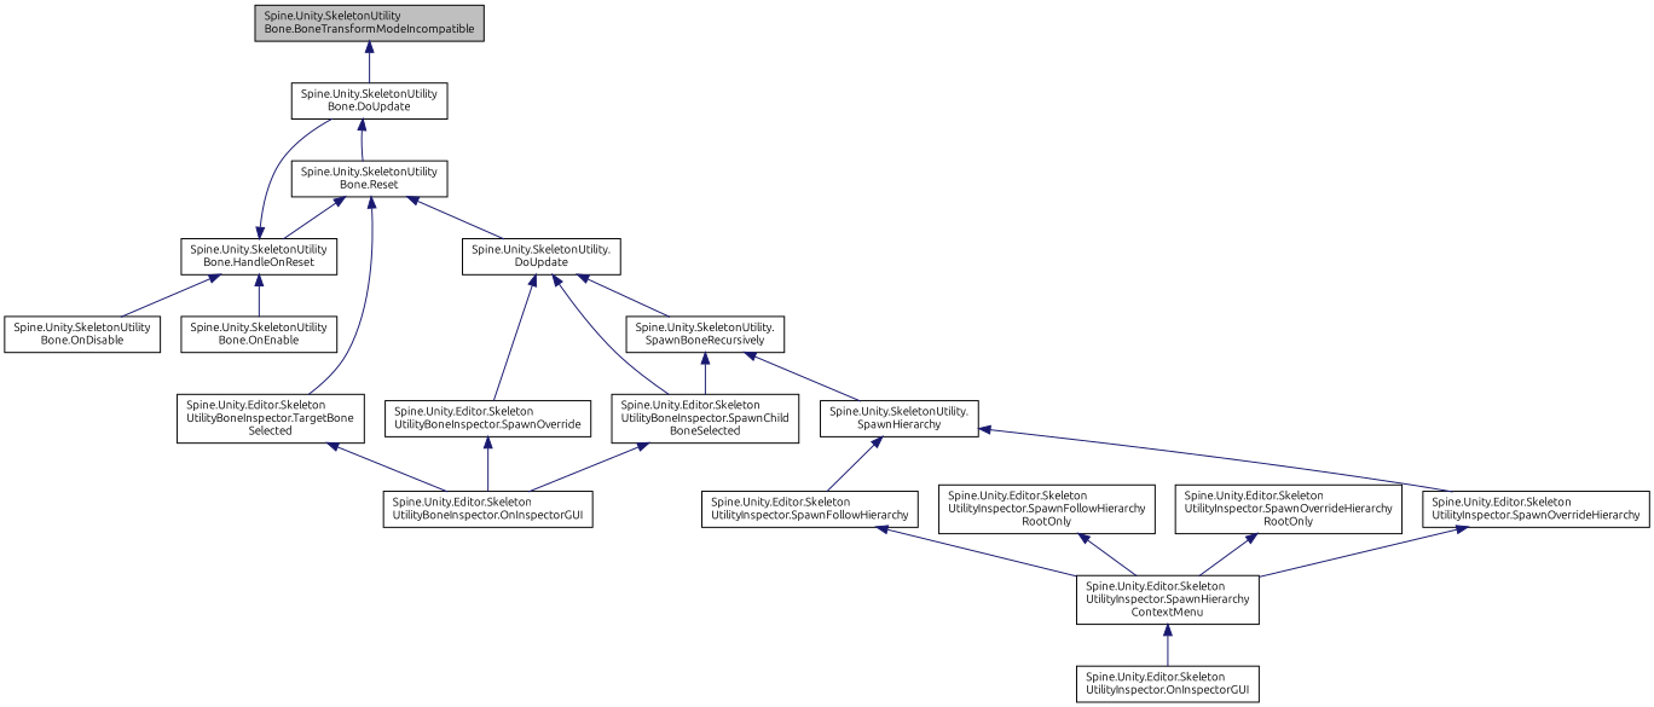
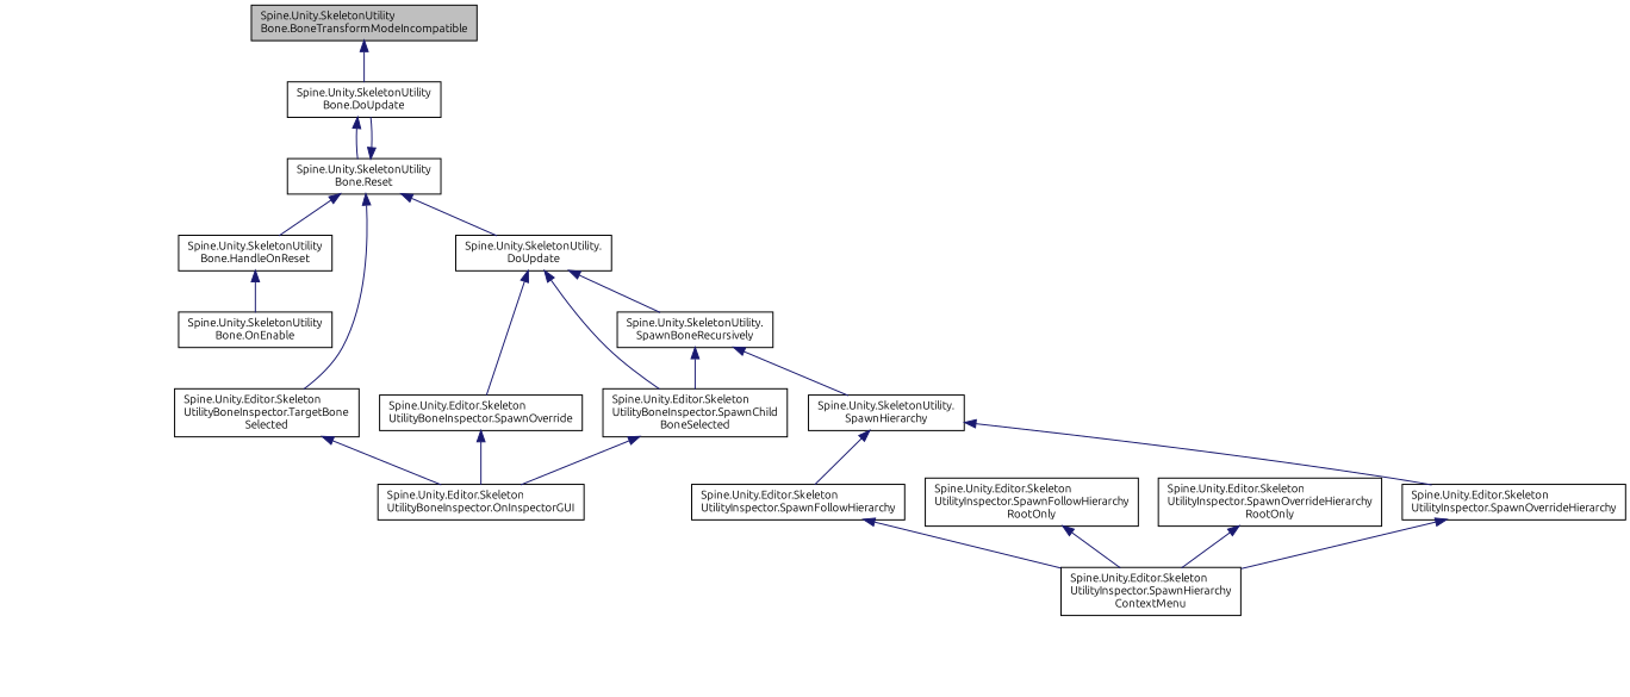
  digraph {
    fontname=Ubuntu
    rankdir=TB
    node [color=black fillcolor=white fontname=Ubuntu fontsize=10 shape=record style=filled]
    edge [color=midnightblue dir=back fontname=Ubuntu fontsize=10 labelfontname=Helvetica labelfontsize=10 style=solid]
    n1 [fillcolor=grey75 fontcolor=black height=0.2 label="Spine.Unity.SkeletonUtility\lBone.BoneTransformModeIncompatible" width=0.4]
    n2 [height=0.2 label="Spine.Unity.SkeletonUtility\lBone.DoUpdate" width=0.4]
    n3 [height=0.2 label="Spine.Unity.SkeletonUtility\lBone.Reset" width=0.4]
    n4 [height=0.2 label="Spine.Unity.SkeletonUtility\lBone.HandleOnReset" width=0.4]
    n5 [height=0.2 label="Spine.Unity.SkeletonUtility.\lDoUpdate" width=0.4]
    n6 [height=0.2 label="Spine.Unity.Editor.Skeleton\lUtilityBoneInspector.TargetBone\lSelected" width=0.4]
-   n7 [height=0.2 label="Spine.Unity.SkeletonUtility\lBone.OnDisable" width=0.4]
    n8 [height=0.2 label="Spine.Unity.SkeletonUtility\lBone.OnEnable" width=0.4]
    n9 [height=0.2 label="Spine.Unity.SkeletonUtility.\lSpawnBoneRecursively" width=0.4]
    n10 [height=0.2 label="Spine.Unity.Editor.Skeleton\lUtilityBoneInspector.SpawnChild\lBoneSelected" width=0.4]
    n11 [height=0.2 label="Spine.Unity.Editor.Skeleton\lUtilityBoneInspector.SpawnOverride" width=0.4]
    n12 [height=0.2 label="Spine.Unity.Editor.Skeleton\lUtilityBoneInspector.OnInspectorGUI" width=0.4]
    n13 [height=0.2 label="Spine.Unity.SkeletonUtility.\lSpawnHierarchy" width=0.4]
    n14 [height=0.2 label="Spine.Unity.Editor.Skeleton\lUtilityInspector.SpawnFollowHierarchy" width=0.4]
    n15 [height=0.2 label="Spine.Unity.Editor.Skeleton\lUtilityInspector.SpawnOverrideHierarchy" width=0.4]
    n16 [height=0.2 label="Spine.Unity.Editor.Skeleton\lUtilityInspector.SpawnHierarchy\lContextMenu" width=0.4]
-   n17 [height=0.2 label="Spine.Unity.Editor.Skeleton\lUtilityInspector.OnInspectorGUI" width=0.4]
    n18 [height=0.2 label="Spine.Unity.Editor.Skeleton\lUtilityInspector.SpawnFollowHierarchy\lRootOnly" width=0.4]
    n19 [height=0.2 label="Spine.Unity.Editor.Skeleton\lUtilityInspector.SpawnOverrideHierarchy\lRootOnly" width=0.4]
    n1 -> n2
    n2 -> n3
-   n4 -> n2
+   n3 -> n2
    n3 -> n4
    n3 -> n5
    n3 -> n6
-   n4 -> n7
    n4 -> n8
    n5 -> n9
    n5 -> n10
    n5 -> n11
    n6 -> n12
    n9 -> n10
    n9 -> n13
    n10 -> n12
    n11 -> n12
    n13 -> n14
    n13 -> n15
    n14 -> n16
    n15 -> n16
-   n16 -> n17
    n18 -> n16
    n19 -> n16
  }
